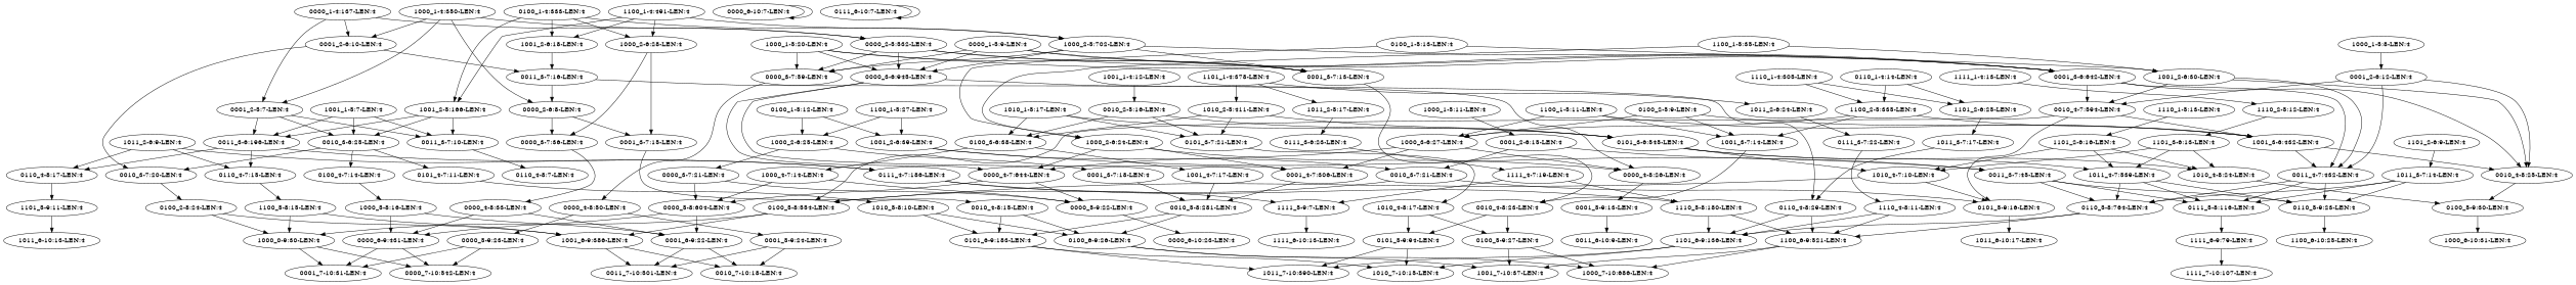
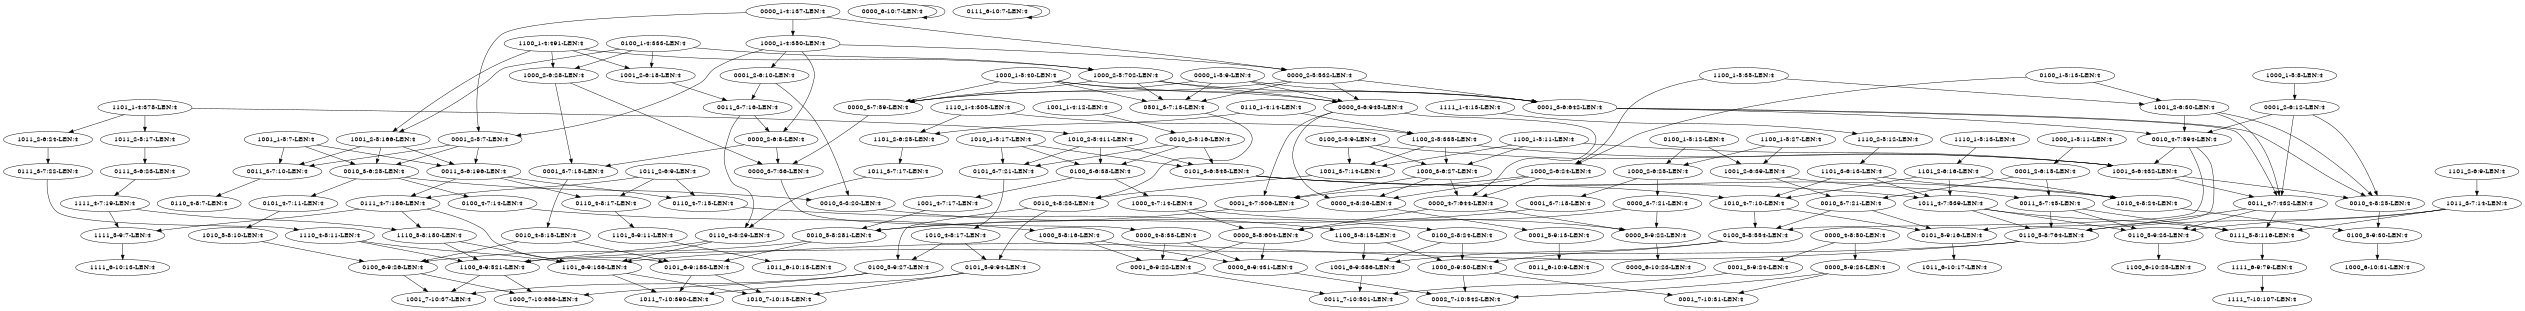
  digraph {
    "0010_4-8:23-LEN:4"
    "0100_5-9:27-LEN:4"
    n3 [label="0101_5-9:94-LEN:4"]
    "1001_7-10:37-LEN:4"
    "1000_7-10:686-LEN:4"
    "1011_7-10:390-LEN:4"
    "1010_7-10:15-LEN:4"
    n8 [label="0100_2-8:24-LEN:4"]
    "1001_6-9:386-LEN:4"
    n10 [label="1000_0-9:30-LEN:4"]
    "0011_7-10:501-LEN:4"
-   "0010_7-10:18-LEN:4"
    "0001_7-10:31-LEN:4"
-   "0000_7-10:542-LEN:4"
+   "0000_7-10:542-LEN:4" [label="0002_7-10:542-LEN:4"]
    "1011_2-6:9-LEN:4"
    "0111_4-7:186-LEN:4"
    "0110_4-7:15-LEN:4"
    "0110_4-8:17-LEN:4"
    "1111_5-9:7-LEN:4"
    "1110_5-8:180-LEN:4"
    "1100_5-8:15-LEN:4"
    "1101_5-9:11-LEN:4"
    "1111_6-10:13-LEN:4"
    "1100_6-9:521-LEN:4"
    "1101_6-9:136-LEN:4"
    "1011_6-10:13-LEN:4"
    "1100_1-4:491-LEN:4"
    "1000_2-6:28-LEN:4"
    "1000_2-5:702-LEN:4"
    "1001_2-6:18-LEN:4"
    "1001_2-5:166-LEN:4"
    "0000_3-7:36-LEN:4"
    "0001_3-7:15-LEN:4"
    "0001_3-6:642-LEN:4"
-   "0001_3-7:13-LEN:4"
+   "0001_3-7:13-LEN:4" [label="0501_3-7:13-LEN:4"]
    "0000_3-6:945-LEN:4"
    "0000_3-7:59-LEN:4"
    "0011_3-7:16-LEN:4"
    "0010_3-6:25-LEN:4"
    "0011_3-7:10-LEN:4"
    "0011_3-6:196-LEN:4"
    "0000_4-8:33-LEN:4"
    "0010_4-8:15-LEN:4"
    "0011_4-7:432-LEN:4"
    "0010_4-7:594-LEN:4"
    "0010_4-8:25-LEN:4"
    "0000_4-7:644-LEN:4"
    "0000_4-8:26-LEN:4"
    "0001_4-7:306-LEN:4"
    "0000_4-8:50-LEN:4"
-   "0010_3-7:20-LEN:4"
+   "0010_3-7:20-LEN:4" [label="0010_3-3:20-LEN:4"]
    "0000_2-6:8-LEN:4"
    "0110_4-8:29-LEN:4"
    "0101_4-7:11-LEN:4"
    "0100_4-7:14-LEN:4"
    "0110_4-8:7-LEN:4"
    "0000_3-7:21-LEN:4"
    "0000_5-8:604-LEN:4"
    "0000_5-9:22-LEN:4"
    "0001_6-9:22-LEN:4"
    "0000_6-9:431-LEN:4"
    "0000_6-10:23-LEN:4"
    "1000_1-5:8-LEN:4"
    "0001_2-6:12-LEN:4"
    "0111_5-8:116-LEN:4"
    "0110_5-8:764-LEN:4"
    "0110_5-9:23-LEN:4"
    "1001_3-6:432-LEN:4"
    "0101_5-9:16-LEN:4"
    "0100_5-8:554-LEN:4"
    "0100_5-9:30-LEN:4"
    "0110_1-4:14-LEN:4"
    "1101_2-6:25-LEN:4"
    "1100_2-5:335-LEN:4"
    "1011_3-7:17-LEN:4"
    "1001_3-7:14-LEN:4"
    "1000_3-6:27-LEN:4"
    "0101_3-7:21-LEN:4"
    "1010_4-8:17-LEN:4"
    "1100_1-5:35-LEN:4"
    "1000_2-6:24-LEN:4"
    "1001_2-6:30-LEN:4"
    "0001_5-9:13-LEN:4"
    "0010_5-8:281-LEN:4"
    "1101_2-6:16-LEN:4"
    "1010_4-8:24-LEN:4"
    "1010_4-7:10-LEN:4"
    "1011_4-7:539-LEN:4"
    "1000_6-10:31-LEN:4"
    "1011_6-10:17-LEN:4"
    "1111_6-9:79-LEN:4"
    "1100_6-10:25-LEN:4"
    "1010_5-8:10-LEN:4"
    "0101_6-9:183-LEN:4"
    "0100_6-9:26-LEN:4"
    "1001_1-4:12-LEN:4"
    "0010_2-5:16-LEN:4"
    "0100_3-6:38-LEN:4"
    "0101_3-6:545-LEN:4"
    "1001_4-7:17-LEN:4"
    "1000_4-7:14-LEN:4"
    "0001_5-9:24-LEN:4"
    "1111_7-10:107-LEN:4"
    "0000_1-4:137-LEN:4"
    "0000_2-5:532-LEN:4"
    "0001_2-5:7-LEN:4"
    "0001_2-6:10-LEN:4"
    "0000_5-9:23-LEN:4"
    "1000_5-8:16-LEN:4"
    "1100_1-5:11-LEN:4"
    "1011_2-5:17-LEN:4"
    "0111_3-6:23-LEN:4"
    "1011_2-6:24-LEN:4"
    "0111_3-7:22-LEN:4"
    "1010_2-5:411-LEN:4"
    "1111_4-7:19-LEN:4"
    "1110_4-8:11-LEN:4"
    "1110_1-4:305-LEN:4"
    "0011_6-10:9-LEN:4"
    "0000_1-5:9-LEN:4"
-   "1000_1-5:20-LEN:4"
+   "1000_1-5:20-LEN:4" [label="1000_1-5:40-LEN:4"]
    "1001_2-6:39-LEN:4"
    "0010_3-7:21-LEN:4"
    "0011_3-7:45-LEN:4"
    "1101_1-4:378-LEN:4"
    "0001_3-7:18-LEN:4"
    "1010_1-5:17-LEN:4"
    "1110_2-5:12-LEN:4"
    "1101_3-6:13-LEN:4"
    "1000_1-5:11-LEN:4"
    "0001_2-6:15-LEN:4"
    "0000_6-10:7-LEN:4"
    "1000_1-4:350-LEN:4"
    "0100_1-5:12-LEN:4"
    "1000_2-6:25-LEN:4"
    "0100_1-4:333-LEN:4"
    "1110_1-5:13-LEN:4"
    "0100_1-5:13-LEN:4"
    "1011_3-7:14-LEN:4"
    "1111_1-4:13-LEN:4"
    "1101_2-6:9-LEN:4"
    "1001_1-5:7-LEN:4"
    "0100_2-5:9-LEN:4"
    "1100_1-5:27-LEN:4"
    "0111_6-10:7-LEN:4"
    "0010_4-8:23-LEN:4" -> "0100_5-9:27-LEN:4"
    "0010_4-8:23-LEN:4" -> n3
    "0100_5-9:27-LEN:4" -> "1001_7-10:37-LEN:4"
    "0100_5-9:27-LEN:4" -> "1000_7-10:686-LEN:4"
    n3 -> "1011_7-10:390-LEN:4"
    n3 -> "1010_7-10:15-LEN:4"
    n8 -> "1001_6-9:386-LEN:4"
    n8 -> n10
    "1001_6-9:386-LEN:4" -> "0011_7-10:501-LEN:4"
-   "1001_6-9:386-LEN:4" -> "0010_7-10:18-LEN:4"
    n10 -> "0001_7-10:31-LEN:4"
    n10 -> "0000_7-10:542-LEN:4"
    "1011_2-6:9-LEN:4" -> "0111_4-7:186-LEN:4"
    "1011_2-6:9-LEN:4" -> "0110_4-7:15-LEN:4"
    "1011_2-6:9-LEN:4" -> "0110_4-8:17-LEN:4"
    "0111_4-7:186-LEN:4" -> "1111_5-9:7-LEN:4"
    "0111_4-7:186-LEN:4" -> "1110_5-8:180-LEN:4"
    "0110_4-7:15-LEN:4" -> "1100_5-8:15-LEN:4"
    "0110_4-8:17-LEN:4" -> "1101_5-9:11-LEN:4"
    "1111_5-9:7-LEN:4" -> "1111_6-10:13-LEN:4"
    "1110_5-8:180-LEN:4" -> "1100_6-9:521-LEN:4"
    "1110_5-8:180-LEN:4" -> "1101_6-9:136-LEN:4"
    "1100_5-8:15-LEN:4" -> "1001_6-9:386-LEN:4"
    "1100_5-8:15-LEN:4" -> n10
    "1101_5-9:11-LEN:4" -> "1011_6-10:13-LEN:4"
    "1100_6-9:521-LEN:4" -> "1001_7-10:37-LEN:4"
    "1100_6-9:521-LEN:4" -> "1000_7-10:686-LEN:4"
    "1101_6-9:136-LEN:4" -> "1011_7-10:390-LEN:4"
    "1101_6-9:136-LEN:4" -> "1010_7-10:15-LEN:4"
    "1100_1-4:491-LEN:4" -> "1000_2-6:28-LEN:4"
    "1100_1-4:491-LEN:4" -> "1000_2-5:702-LEN:4"
    "1100_1-4:491-LEN:4" -> "1001_2-6:18-LEN:4"
    "1100_1-4:491-LEN:4" -> "1001_2-5:166-LEN:4"
    "1000_2-6:28-LEN:4" -> "0000_3-7:36-LEN:4"
    "1000_2-6:28-LEN:4" -> "0001_3-7:15-LEN:4"
    "1000_2-5:702-LEN:4" -> "0001_3-6:642-LEN:4"
    "1000_2-5:702-LEN:4" -> "0001_3-7:13-LEN:4"
    "1000_2-5:702-LEN:4" -> "0000_3-6:945-LEN:4"
    "1000_2-5:702-LEN:4" -> "0000_3-7:59-LEN:4"
    "1001_2-6:18-LEN:4" -> "0011_3-7:16-LEN:4"
    "1001_2-5:166-LEN:4" -> "0010_3-6:25-LEN:4"
    "1001_2-5:166-LEN:4" -> "0011_3-7:10-LEN:4"
    "1001_2-5:166-LEN:4" -> "0011_3-6:196-LEN:4"
    "0000_3-7:36-LEN:4" -> "0000_4-8:33-LEN:4"
    "0001_3-7:15-LEN:4" -> "0010_4-8:15-LEN:4"
    "0001_3-6:642-LEN:4" -> "0011_4-7:432-LEN:4"
    "0001_3-6:642-LEN:4" -> "0010_4-7:594-LEN:4"
    "0001_3-6:642-LEN:4" -> "0010_4-8:25-LEN:4"
    "0001_3-7:13-LEN:4" -> "0010_4-8:23-LEN:4"
    "0000_3-6:945-LEN:4" -> "0000_4-7:644-LEN:4"
    "0000_3-6:945-LEN:4" -> "0000_4-8:26-LEN:4"
    "0000_3-6:945-LEN:4" -> "0001_4-7:306-LEN:4"
-   "0000_3-7:59-LEN:4" -> "0000_4-8:50-LEN:4"
+   "0000_3-7:59-LEN:4" -> "0000_3-7:36-LEN:4"
    "0011_3-7:16-LEN:4" -> "0000_2-6:8-LEN:4"
    "0011_3-7:16-LEN:4" -> "0110_4-8:29-LEN:4"
    "0010_3-6:25-LEN:4" -> "0010_3-7:20-LEN:4"
    "0010_3-6:25-LEN:4" -> "0101_4-7:11-LEN:4"
    "0010_3-6:25-LEN:4" -> "0100_4-7:14-LEN:4"
    "0011_3-7:10-LEN:4" -> "0110_4-8:7-LEN:4"
    "0011_3-6:196-LEN:4" -> "0111_4-7:186-LEN:4"
    "0011_3-6:196-LEN:4" -> "0110_4-7:15-LEN:4"
    "0011_3-6:196-LEN:4" -> "0110_4-8:17-LEN:4"
    "0000_4-8:33-LEN:4" -> "0001_6-9:22-LEN:4"
    "0000_4-8:33-LEN:4" -> "0000_6-9:431-LEN:4"
    "0010_4-8:15-LEN:4" -> "0101_6-9:183-LEN:4"
    "0010_4-8:15-LEN:4" -> "0100_6-9:26-LEN:4"
    "0011_4-7:432-LEN:4" -> "0111_5-8:116-LEN:4"
    "0011_4-7:432-LEN:4" -> "0110_5-8:764-LEN:4"
    "0011_4-7:432-LEN:4" -> "0110_5-9:23-LEN:4"
    "0010_4-7:594-LEN:4" -> "1001_3-6:432-LEN:4"
    "0010_4-7:594-LEN:4" -> "0101_5-9:16-LEN:4"
    "0010_4-7:594-LEN:4" -> "0100_5-8:554-LEN:4"
    "0010_4-8:25-LEN:4" -> "0100_5-9:30-LEN:4"
    "0000_4-7:644-LEN:4" -> "0000_5-8:604-LEN:4"
    "0000_4-7:644-LEN:4" -> "0000_5-9:22-LEN:4"
    "0000_4-8:26-LEN:4" -> "0001_5-9:13-LEN:4"
    "0001_4-7:306-LEN:4" -> "0010_5-8:281-LEN:4"
    "0000_4-8:50-LEN:4" -> "0001_5-9:24-LEN:4"
    "0000_4-8:50-LEN:4" -> "0000_5-9:23-LEN:4"
    "0010_3-7:20-LEN:4" -> n8
    "0000_2-6:8-LEN:4" -> "0000_3-7:36-LEN:4"
    "0000_2-6:8-LEN:4" -> "0001_3-7:15-LEN:4"
    "0110_4-8:29-LEN:4" -> "1100_6-9:521-LEN:4"
    "0110_4-8:29-LEN:4" -> "1101_6-9:136-LEN:4"
    "0101_4-7:11-LEN:4" -> "1010_5-8:10-LEN:4"
    "0100_4-7:14-LEN:4" -> "1000_5-8:16-LEN:4"
    "0000_3-7:21-LEN:4" -> "0000_5-8:604-LEN:4"
    "0000_3-7:21-LEN:4" -> "0000_5-9:22-LEN:4"
    "0000_5-8:604-LEN:4" -> "0001_6-9:22-LEN:4"
    "0000_5-8:604-LEN:4" -> "0000_6-9:431-LEN:4"
    "0000_5-9:22-LEN:4" -> "0000_6-10:23-LEN:4"
    "0001_6-9:22-LEN:4" -> "0011_7-10:501-LEN:4"
-   "0001_6-9:22-LEN:4" -> "0010_7-10:18-LEN:4"
-   "0000_6-9:431-LEN:4" -> "0001_7-10:31-LEN:4"
    "0000_6-9:431-LEN:4" -> "0000_7-10:542-LEN:4"
    "1000_1-5:8-LEN:4" -> "0001_2-6:12-LEN:4"
    "0001_2-6:12-LEN:4" -> "0011_4-7:432-LEN:4"
    "0001_2-6:12-LEN:4" -> "0010_4-7:594-LEN:4"
    "0001_2-6:12-LEN:4" -> "0010_4-8:25-LEN:4"
    "0111_5-8:116-LEN:4" -> "1111_6-9:79-LEN:4"
    "0110_5-8:764-LEN:4" -> "1100_6-9:521-LEN:4"
    "0110_5-8:764-LEN:4" -> "1101_6-9:136-LEN:4"
    "0110_5-9:23-LEN:4" -> "1100_6-10:25-LEN:4"
    "1001_3-6:432-LEN:4" -> "0011_4-7:432-LEN:4"
    "1001_3-6:432-LEN:4" -> "0010_4-8:25-LEN:4"
    "0101_5-9:16-LEN:4" -> "1011_6-10:17-LEN:4"
    "0100_5-8:554-LEN:4" -> "1001_6-9:386-LEN:4"
    "0100_5-8:554-LEN:4" -> n10
    "0100_5-9:30-LEN:4" -> "1000_6-10:31-LEN:4"
    "0110_1-4:14-LEN:4" -> "1101_2-6:25-LEN:4"
    "0110_1-4:14-LEN:4" -> "1100_2-5:335-LEN:4"
    "1101_2-6:25-LEN:4" -> "1011_3-7:17-LEN:4"
    "1100_2-5:335-LEN:4" -> "1001_3-6:432-LEN:4"
    "1100_2-5:335-LEN:4" -> "1001_3-7:14-LEN:4"
    "1100_2-5:335-LEN:4" -> "1000_3-6:27-LEN:4"
    "1011_3-7:17-LEN:4" -> "0110_4-8:29-LEN:4"
    "1001_3-7:14-LEN:4" -> "0010_4-8:23-LEN:4"
    "1000_3-6:27-LEN:4" -> "0000_4-7:644-LEN:4"
    "1000_3-6:27-LEN:4" -> "0000_4-8:26-LEN:4"
    "1000_3-6:27-LEN:4" -> "0001_4-7:306-LEN:4"
    "0101_3-7:21-LEN:4" -> "1010_4-8:17-LEN:4"
    "1010_4-8:17-LEN:4" -> "0100_5-9:27-LEN:4"
    "1010_4-8:17-LEN:4" -> n3
    "1100_1-5:35-LEN:4" -> "1000_2-6:24-LEN:4"
    "1100_1-5:35-LEN:4" -> "1001_2-6:30-LEN:4"
    "1000_2-6:24-LEN:4" -> "0000_4-7:644-LEN:4"
    "1000_2-6:24-LEN:4" -> "0000_4-8:26-LEN:4"
    "1000_2-6:24-LEN:4" -> "0001_4-7:306-LEN:4"
    "1001_2-6:30-LEN:4" -> "0011_4-7:432-LEN:4"
    "1001_2-6:30-LEN:4" -> "0010_4-7:594-LEN:4"
    "1001_2-6:30-LEN:4" -> "0010_4-8:25-LEN:4"
    "0001_5-9:13-LEN:4" -> "0011_6-10:9-LEN:4"
    "0010_5-8:281-LEN:4" -> "0101_6-9:183-LEN:4"
    "0010_5-8:281-LEN:4" -> "0100_6-9:26-LEN:4"
    "1101_2-6:16-LEN:4" -> "1010_4-8:24-LEN:4"
    "1101_2-6:16-LEN:4" -> "1010_4-7:10-LEN:4"
    "1101_2-6:16-LEN:4" -> "1011_4-7:539-LEN:4"
    "1010_4-8:24-LEN:4" -> "0100_5-9:30-LEN:4"
    "1010_4-7:10-LEN:4" -> "0101_5-9:16-LEN:4"
    "1010_4-7:10-LEN:4" -> "0100_5-8:554-LEN:4"
    "1011_4-7:539-LEN:4" -> "0111_5-8:116-LEN:4"
    "1011_4-7:539-LEN:4" -> "0110_5-8:764-LEN:4"
    "1011_4-7:539-LEN:4" -> "0110_5-9:23-LEN:4"
    "1111_6-9:79-LEN:4" -> "1111_7-10:107-LEN:4"
-   "1010_5-8:10-LEN:4" -> "0101_6-9:183-LEN:4"
+   "0111_4-7:186-LEN:4" -> "0101_6-9:183-LEN:4"
    "1010_5-8:10-LEN:4" -> "0100_6-9:26-LEN:4"
    "0101_6-9:183-LEN:4" -> "1011_7-10:390-LEN:4"
    "0101_6-9:183-LEN:4" -> "1010_7-10:15-LEN:4"
    "0100_6-9:26-LEN:4" -> "1001_7-10:37-LEN:4"
    "0100_6-9:26-LEN:4" -> "1000_7-10:686-LEN:4"
    "1001_1-4:12-LEN:4" -> "0010_2-5:16-LEN:4"
    "0010_2-5:16-LEN:4" -> "0101_3-7:21-LEN:4"
    "0010_2-5:16-LEN:4" -> "0100_3-6:38-LEN:4"
    "0010_2-5:16-LEN:4" -> "0101_3-6:545-LEN:4"
    "0100_3-6:38-LEN:4" -> "1001_4-7:17-LEN:4"
    "0100_3-6:38-LEN:4" -> "1000_4-7:14-LEN:4"
    "0101_3-6:545-LEN:4" -> "1010_4-8:24-LEN:4"
    "0101_3-6:545-LEN:4" -> "1010_4-7:10-LEN:4"
    "0101_3-6:545-LEN:4" -> "1011_4-7:539-LEN:4"
    "1001_4-7:17-LEN:4" -> "0010_5-8:281-LEN:4"
    "1000_4-7:14-LEN:4" -> "0000_5-8:604-LEN:4"
    "1000_4-7:14-LEN:4" -> "0000_5-9:22-LEN:4"
    "0001_5-9:24-LEN:4" -> "0011_7-10:501-LEN:4"
-   "0001_5-9:24-LEN:4" -> "0010_7-10:18-LEN:4"
    "0000_1-4:137-LEN:4" -> "0000_2-5:532-LEN:4"
    "0000_1-4:137-LEN:4" -> "0001_2-5:7-LEN:4"
-   "0000_1-4:137-LEN:4" -> "0001_2-6:10-LEN:4"
+   "0000_1-4:137-LEN:4" -> "1000_1-4:350-LEN:4"
    "0000_2-5:532-LEN:4" -> "0001_3-6:642-LEN:4"
    "0000_2-5:532-LEN:4" -> "0001_3-7:13-LEN:4"
    "0000_2-5:532-LEN:4" -> "0000_3-6:945-LEN:4"
    "0000_2-5:532-LEN:4" -> "0000_3-7:59-LEN:4"
    "0001_2-5:7-LEN:4" -> "0010_3-6:25-LEN:4"
    "0001_2-5:7-LEN:4" -> "0011_3-7:10-LEN:4"
    "0001_2-5:7-LEN:4" -> "0011_3-6:196-LEN:4"
    "0001_2-6:10-LEN:4" -> "0011_3-7:16-LEN:4"
    "0001_2-6:10-LEN:4" -> "0010_3-7:20-LEN:4"
    "0000_5-9:23-LEN:4" -> "0001_7-10:31-LEN:4"
    "0000_5-9:23-LEN:4" -> "0000_7-10:542-LEN:4"
    "1000_5-8:16-LEN:4" -> "0001_6-9:22-LEN:4"
    "1000_5-8:16-LEN:4" -> "0000_6-9:431-LEN:4"
    "1100_1-5:11-LEN:4" -> "1001_3-6:432-LEN:4"
    "1100_1-5:11-LEN:4" -> "1001_3-7:14-LEN:4"
    "1100_1-5:11-LEN:4" -> "1000_3-6:27-LEN:4"
    "1011_2-5:17-LEN:4" -> "0111_3-6:23-LEN:4"
    "0111_3-6:23-LEN:4" -> "1111_4-7:19-LEN:4"
    "1011_2-6:24-LEN:4" -> "0111_3-7:22-LEN:4"
    "0111_3-7:22-LEN:4" -> "1110_4-8:11-LEN:4"
    "1010_2-5:411-LEN:4" -> "0101_3-7:21-LEN:4"
    "1010_2-5:411-LEN:4" -> "0100_3-6:38-LEN:4"
    "1010_2-5:411-LEN:4" -> "0101_3-6:545-LEN:4"
    "1111_4-7:19-LEN:4" -> "1111_5-9:7-LEN:4"
    "1111_4-7:19-LEN:4" -> "1110_5-8:180-LEN:4"
    "1110_4-8:11-LEN:4" -> "1100_6-9:521-LEN:4"
    "1110_4-8:11-LEN:4" -> "1101_6-9:136-LEN:4"
    "1110_1-4:305-LEN:4" -> "1101_2-6:25-LEN:4"
    "1110_1-4:305-LEN:4" -> "1100_2-5:335-LEN:4"
    "0000_1-5:9-LEN:4" -> "0001_3-6:642-LEN:4"
    "0000_1-5:9-LEN:4" -> "0001_3-7:13-LEN:4"
    "0000_1-5:9-LEN:4" -> "0000_3-6:945-LEN:4"
    "0000_1-5:9-LEN:4" -> "0000_3-7:59-LEN:4"
    "1000_1-5:20-LEN:4" -> "0001_3-6:642-LEN:4"
    "1000_1-5:20-LEN:4" -> "0001_3-7:13-LEN:4"
    "1000_1-5:20-LEN:4" -> "0000_3-6:945-LEN:4"
    "1000_1-5:20-LEN:4" -> "0000_3-7:59-LEN:4"
    "1001_2-6:39-LEN:4" -> "0010_3-7:21-LEN:4"
    "1001_2-6:39-LEN:4" -> "0011_3-7:45-LEN:4"
    "0010_3-7:21-LEN:4" -> "0101_5-9:16-LEN:4"
    "0010_3-7:21-LEN:4" -> "0100_5-8:554-LEN:4"
    "0011_3-7:45-LEN:4" -> "0111_5-8:116-LEN:4"
    "0011_3-7:45-LEN:4" -> "0110_5-8:764-LEN:4"
    "0011_3-7:45-LEN:4" -> "0110_5-9:23-LEN:4"
    "1101_1-4:378-LEN:4" -> "1011_2-5:17-LEN:4"
    "1101_1-4:378-LEN:4" -> "1011_2-6:24-LEN:4"
    "1101_1-4:378-LEN:4" -> "1010_2-5:411-LEN:4"
    "0001_3-7:18-LEN:4" -> "0010_5-8:281-LEN:4"
    "1010_1-5:17-LEN:4" -> "0101_3-7:21-LEN:4"
    "1010_1-5:17-LEN:4" -> "0100_3-6:38-LEN:4"
    "1010_1-5:17-LEN:4" -> "0101_3-6:545-LEN:4"
    "1110_2-5:12-LEN:4" -> "1101_3-6:13-LEN:4"
    "1101_3-6:13-LEN:4" -> "1010_4-8:24-LEN:4"
    "1101_3-6:13-LEN:4" -> "1010_4-7:10-LEN:4"
    "1101_3-6:13-LEN:4" -> "1011_4-7:539-LEN:4"
    "1000_1-5:11-LEN:4" -> "0001_2-6:15-LEN:4"
    "0001_2-6:15-LEN:4" -> "0010_3-7:21-LEN:4"
    "0001_2-6:15-LEN:4" -> "0011_3-7:45-LEN:4"
    "0000_6-10:7-LEN:4" -> "0000_6-10:7-LEN:4"
    "1000_1-4:350-LEN:4" -> "0000_2-6:8-LEN:4"
    "1000_1-4:350-LEN:4" -> "0000_2-5:532-LEN:4"
    "1000_1-4:350-LEN:4" -> "0001_2-5:7-LEN:4"
    "1000_1-4:350-LEN:4" -> "0001_2-6:10-LEN:4"
    "0100_1-5:12-LEN:4" -> "1001_2-6:39-LEN:4"
    "0100_1-5:12-LEN:4" -> "1000_2-6:25-LEN:4"
    "1000_2-6:25-LEN:4" -> "0000_3-7:21-LEN:4"
    "1000_2-6:25-LEN:4" -> "0001_3-7:18-LEN:4"
    "0100_1-4:333-LEN:4" -> "1000_2-6:28-LEN:4"
    "0100_1-4:333-LEN:4" -> "1000_2-5:702-LEN:4"
    "0100_1-4:333-LEN:4" -> "1001_2-6:18-LEN:4"
    "0100_1-4:333-LEN:4" -> "1001_2-5:166-LEN:4"
    "1110_1-5:13-LEN:4" -> "1101_2-6:16-LEN:4"
    "0100_1-5:13-LEN:4" -> "1000_2-6:24-LEN:4"
    "0100_1-5:13-LEN:4" -> "1001_2-6:30-LEN:4"
    "1011_3-7:14-LEN:4" -> "0111_5-8:116-LEN:4"
    "1011_3-7:14-LEN:4" -> "0110_5-8:764-LEN:4"
    "1011_3-7:14-LEN:4" -> "0110_5-9:23-LEN:4"
    "1111_1-4:13-LEN:4" -> "1110_2-5:12-LEN:4"
    "1101_2-6:9-LEN:4" -> "1011_3-7:14-LEN:4"
    "1001_1-5:7-LEN:4" -> "0010_3-6:25-LEN:4"
    "1001_1-5:7-LEN:4" -> "0011_3-7:10-LEN:4"
    "1001_1-5:7-LEN:4" -> "0011_3-6:196-LEN:4"
    "0100_2-5:9-LEN:4" -> "1001_3-6:432-LEN:4"
    "0100_2-5:9-LEN:4" -> "1001_3-7:14-LEN:4"
    "0100_2-5:9-LEN:4" -> "1000_3-6:27-LEN:4"
    "1100_1-5:27-LEN:4" -> "1001_2-6:39-LEN:4"
    "1100_1-5:27-LEN:4" -> "1000_2-6:25-LEN:4"
    "0111_6-10:7-LEN:4" -> "0111_6-10:7-LEN:4"
  }
